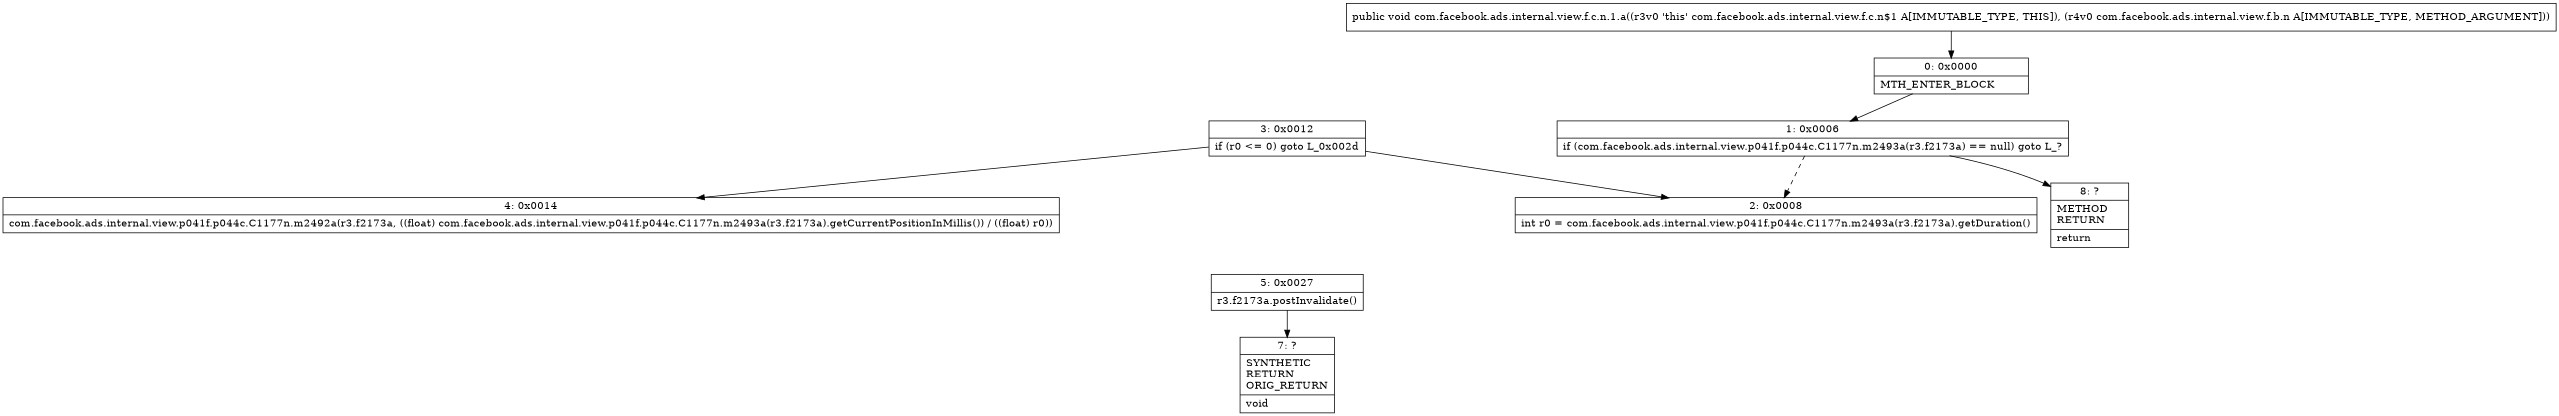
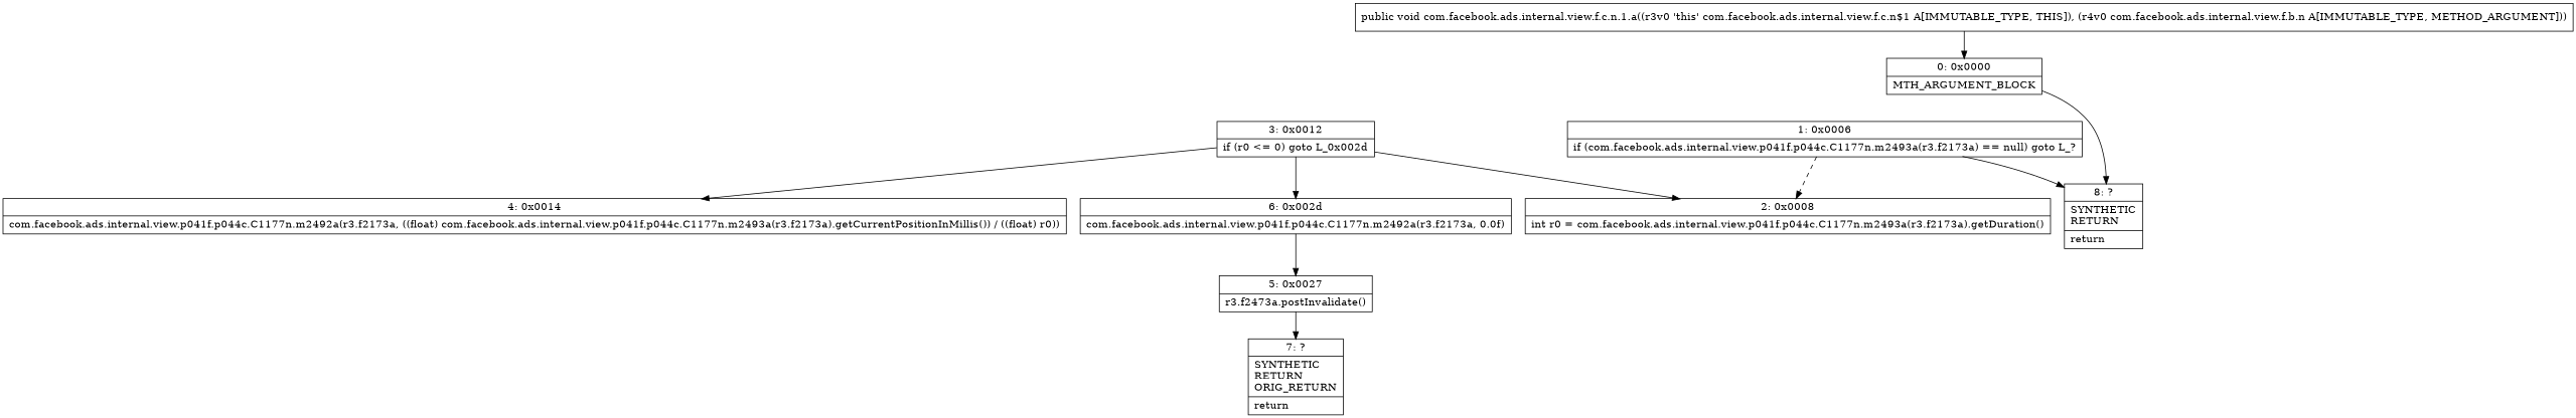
  digraph {
    node [shape=record]
-   n1 [label="{0\:\ 0x0000|MTH_ENTER_BLOCK\l}"]
+   n1 [label="{0\:\ 0x0000|MTH_ARGUMENT_BLOCK\l}"]
    n2 [label="{1\:\ 0x0006|if (com.facebook.ads.internal.view.p041f.p044c.C1177n.m2493a(r3.f2173a) == null) goto L_?\l}"]
    n3 [label="{2\:\ 0x0008|int r0 = com.facebook.ads.internal.view.p041f.p044c.C1177n.m2493a(r3.f2173a).getDuration()\l}"]
-   n4 [label="{8\:\ ?|METHOD\lRETURN\l|return\l}"]
+   n4 [label="{8\:\ ?|SYNTHETIC\lRETURN\l|return\l}"]
    n5 [label="{3\:\ 0x0012|if (r0 \<= 0) goto L_0x002d\l}"]
    n6 [label="{4\:\ 0x0014|com.facebook.ads.internal.view.p041f.p044c.C1177n.m2492a(r3.f2173a, ((float) com.facebook.ads.internal.view.p041f.p044c.C1177n.m2493a(r3.f2173a).getCurrentPositionInMillis()) \/ ((float) r0))\l}"]
-   n8 [label="{5\:\ 0x0027|r3.f2173a.postInvalidate()\l}"]
-   n9 [label="{7\:\ ?|SYNTHETIC\lRETURN\lORIG_RETURN\l|void\l}"]
+   n7 [label="{6\:\ 0x002d|com.facebook.ads.internal.view.p041f.p044c.C1177n.m2492a(r3.f2173a, 0.0f)\l}"]
+   n8 [label="{5\:\ 0x0027|r3.f2473a.postInvalidate()\l}"]
+   n9 [label="{7\:\ ?|SYNTHETIC\lRETURN\lORIG_RETURN\l|return\l}"]
    n10 [label="{public void com.facebook.ads.internal.view.f.c.n.1.a((r3v0 'this' com.facebook.ads.internal.view.f.c.n$1 A[IMMUTABLE_TYPE, THIS]), (r4v0 com.facebook.ads.internal.view.f.b.n A[IMMUTABLE_TYPE, METHOD_ARGUMENT])) }"]
-   n1 -> n2
+   n1 -> n4
    n2 -> n3 [style=dashed]
    n2 -> n4
    n5 -> n3
    n5 -> n6 [style=solid]
+   n5 -> n7
+   n7 -> n8
    n8 -> n9
    n10 -> n1
  }
